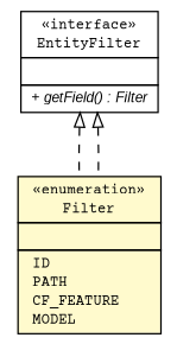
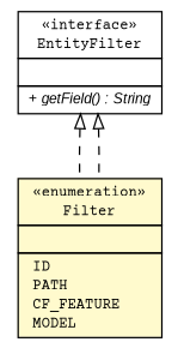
  digraph {
    nodesep=0.25
    ranksep=0.5
    fontname="Courier Prime"
    node [fontcolor=black fontname="Courier Prime" fontsize=10.0 shape=plaintext]
    edge [arrowtail=empty dir=back fontname="Courier Prime" fontsize=10 headport=p labelfontname=arial labelfontsize=10 style=dashed tailport=p]
    n1 [label=<<table title="gov.sandia.cf.model.ConfigurationFile.Filter" border="0" cellborder="1" cellspacing="0" cellpadding="2" port="p" bgcolor="lemonChiffon" href="./ConfigurationFile.Filter.html"> 		<tr><td><table border="0" cellspacing="0" cellpadding="1"> <tr><td align="center" balign="center"> &#171;enumeration&#187; </td></tr> <tr><td align="center" balign="center"> Filter </td></tr> 		</table></td></tr> 		<tr><td><table border="0" cellspacing="0" cellpadding="1"> <tr><td align="left" balign="left">  </td></tr> 		</table></td></tr> 		<tr><td><table border="0" cellspacing="0" cellpadding="1"> <tr><td align="left" balign="left"> ID </td></tr> <tr><td align="left" balign="left"> PATH </td></tr> <tr><td align="left" balign="left"> CF_FEATURE </td></tr> <tr><td align="left" balign="left"> MODEL </td></tr> 		</table></td></tr> 		</table>>]
-   n2 [label=<<table title="gov.sandia.cf.model.query.EntityFilter" border="0" cellborder="1" cellspacing="0" cellpadding="2" port="p" href="./query/EntityFilter.html"> 		<tr><td><table border="0" cellspacing="0" cellpadding="1"> <tr><td align="center" balign="center"> &#171;interface&#187; </td></tr> <tr><td align="center" balign="center"> EntityFilter </td></tr> 		</table></td></tr> 		<tr><td><table border="0" cellspacing="0" cellpadding="1"> <tr><td align="left" balign="left">  </td></tr> 		</table></td></tr> 		<tr><td><table border="0" cellspacing="0" cellpadding="1"> <tr><td align="left" balign="left"><font face="arial italic" point-size="10.0"> + getField() : Filter </font></td></tr> 		</table></td></tr> 		</table>>]
+   n2 [label=<<table title="gov.sandia.cf.model.query.EntityFilter" border="0" cellborder="1" cellspacing="0" cellpadding="2" port="p" href="./query/EntityFilter.html"> 		<tr><td><table border="0" cellspacing="0" cellpadding="1"> <tr><td align="center" balign="center"> &#171;interface&#187; </td></tr> <tr><td align="center" balign="center"> EntityFilter </td></tr> 		</table></td></tr> 		<tr><td><table border="0" cellspacing="0" cellpadding="1"> <tr><td align="left" balign="left">  </td></tr> 		</table></td></tr> 		<tr><td><table border="0" cellspacing="0" cellpadding="1"> <tr><td align="left" balign="left"><font face="arial italic" point-size="10.0"> + getField() : String </font></td></tr> 		</table></td></tr> 		</table>>]
    n2 -> n1
    n2 -> n1
  }
